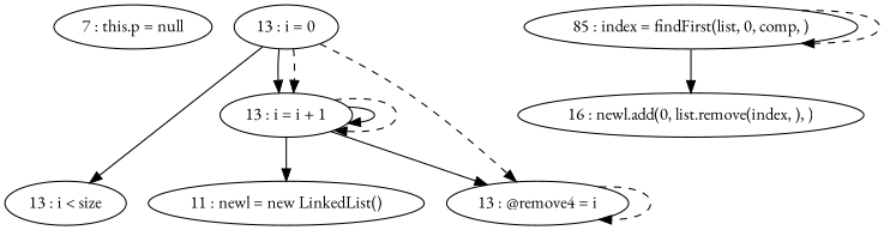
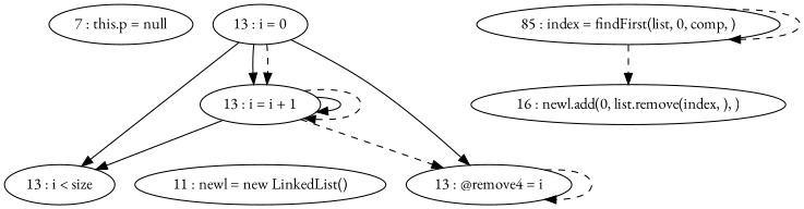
  digraph {
    fontname="EB Garamond"
    node [fontname="EB Garamond"]
    edge [fontname="EB Garamond"]
    "7 : this.p = null"
    "11 : newl = new LinkedList()"
    "13 : i = 0"
    "13 : i < size"
    n5 [label="13 : @remove4 = i"]
    "13 : i = i + 1"
    n7 [label="85 : index = findFirst(list, 0, comp, )"]
    "16 : newl.add(0, list.remove(index, ), )"
    "13 : i = 0" -> "13 : i < size"
-   "13 : i = 0" -> n5 [style=dashed]
+   "13 : i = 0" -> n5
    "13 : i = 0" -> "13 : i = i + 1"
    "13 : i = 0" -> "13 : i = i + 1" [style=dashed]
    n5 -> n5 [style=dashed]
-   "13 : i = i + 1" -> "11 : newl = new LinkedList()"
-   "13 : i = i + 1" -> n5
+   "13 : i = i + 1" -> "13 : i < size"
+   "13 : i = i + 1" -> n5 [style=dashed]
    "13 : i = i + 1" -> "13 : i = i + 1"
    "13 : i = i + 1" -> "13 : i = i + 1" [style=dashed]
    n7 -> n7 [style=dashed]
-   n7 -> "16 : newl.add(0, list.remove(index, ), )"
+   n7 -> "16 : newl.add(0, list.remove(index, ), )" [style=dashed]
  }
